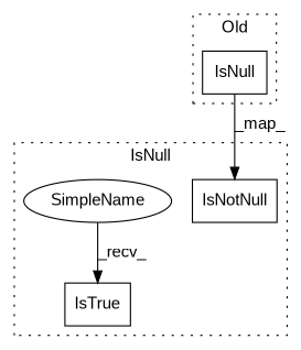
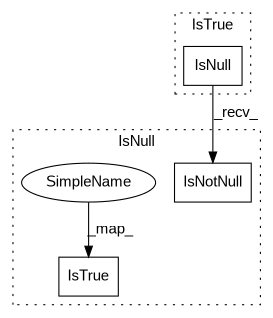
  digraph {
    fontname="Liberation Sans"
    node [a=32 fontname="Liberation Sans" shape=box]
    edge [fontname="Liberation Sans"]
    n1 [l="10,29" label=IsNotNull s="17559,17572"]
    n2 [l="7,1" label=IsTrue s="17459,17529"]
    n3 [a=42 l=6 label=SimpleName s=17452 shape=ellipse]
    n4 [l="7,29" label=IsNull s="17417,17427"]
    subgraph cluster_1 {
      label=IsNull
      style=dotted
      n1
      n2
      n3
    }
    subgraph cluster_2 {
-     label=Old
+     label=IsTrue
      style=dotted
      n4
    }
-   n3 -> n2 [label=_recv_]
-   n4 -> n1 [label=_map_]
+   n3 -> n2 [label=_map_]
+   n4 -> n1 [label=_recv_]
  }
